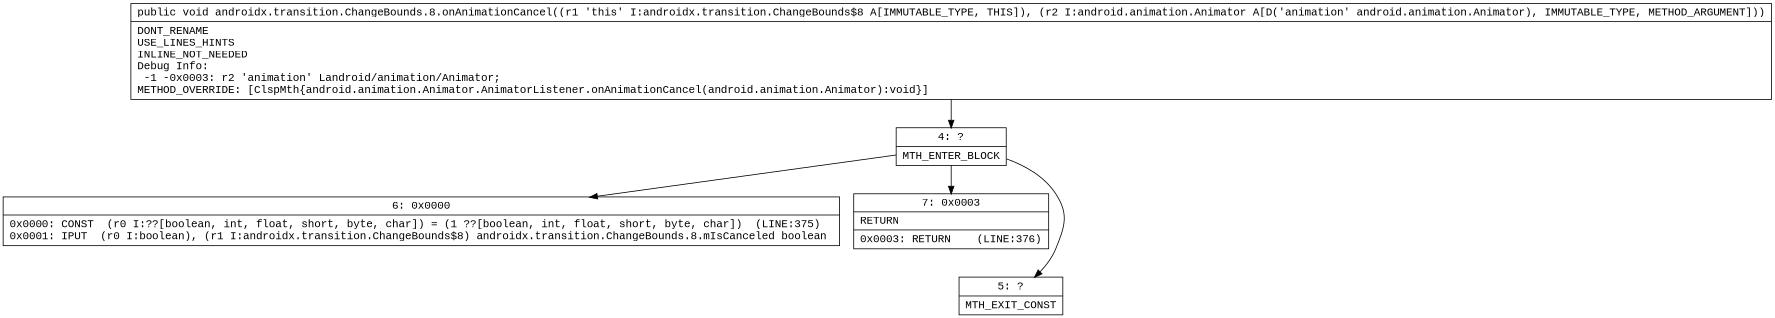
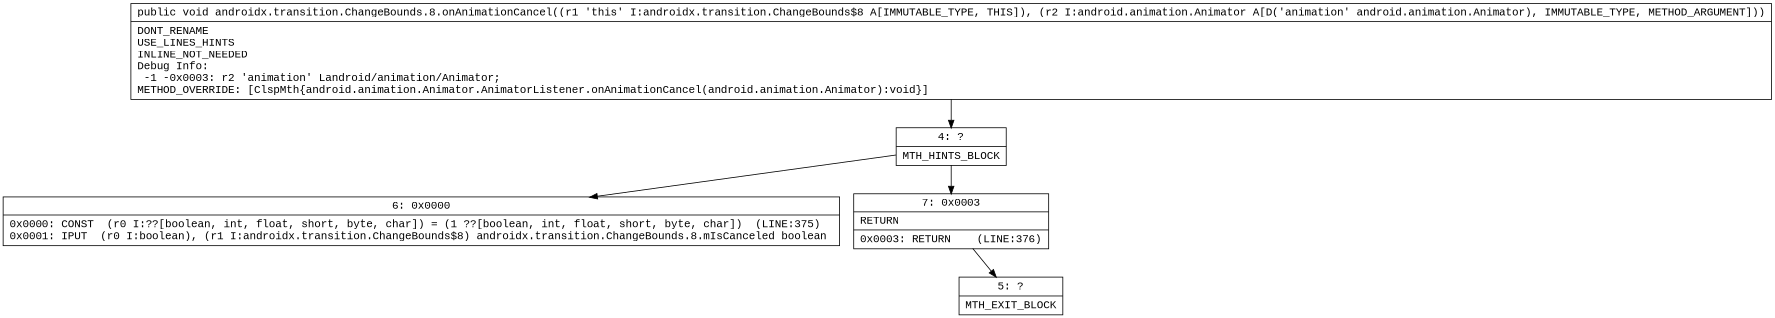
  digraph {
    fontname="Liberation Mono"
    node [fontname="Liberation Mono" shape=record]
    edge [fontname="Liberation Mono"]
-   n1 [label="{4\:\ ?|MTH_ENTER_BLOCK\l}"]
+   n1 [label="{4\:\ ?|MTH_HINTS_BLOCK\l}"]
    n2 [label="{6\:\ 0x0000|0x0000: CONST  (r0 I:??[boolean, int, float, short, byte, char]) = (1 ??[boolean, int, float, short, byte, char])  (LINE:375)\l0x0001: IPUT  (r0 I:boolean), (r1 I:androidx.transition.ChangeBounds$8) androidx.transition.ChangeBounds.8.mIsCanceled boolean \l}"]
    n3 [label="{7\:\ 0x0003|RETURN\l|0x0003: RETURN    (LINE:376)\l}"]
-   n4 [label="{5\:\ ?|MTH_EXIT_CONST\l}"]
+   n4 [label="{5\:\ ?|MTH_EXIT_BLOCK\l}"]
    n5 [label="{public void androidx.transition.ChangeBounds.8.onAnimationCancel((r1 'this' I:androidx.transition.ChangeBounds$8 A[IMMUTABLE_TYPE, THIS]), (r2 I:android.animation.Animator A[D('animation' android.animation.Animator), IMMUTABLE_TYPE, METHOD_ARGUMENT]))  | DONT_RENAME\lUSE_LINES_HINTS\lINLINE_NOT_NEEDED\lDebug Info:\l  \-1 \-0x0003: r2 'animation' Landroid\/animation\/Animator;\lMETHOD_OVERRIDE: [ClspMth\{android.animation.Animator.AnimatorListener.onAnimationCancel(android.animation.Animator):void\}]\l}"]
    n1 -> n2
    n1 -> n3
-   n1 -> n4
+   n3 -> n4
    n5 -> n1
  }
